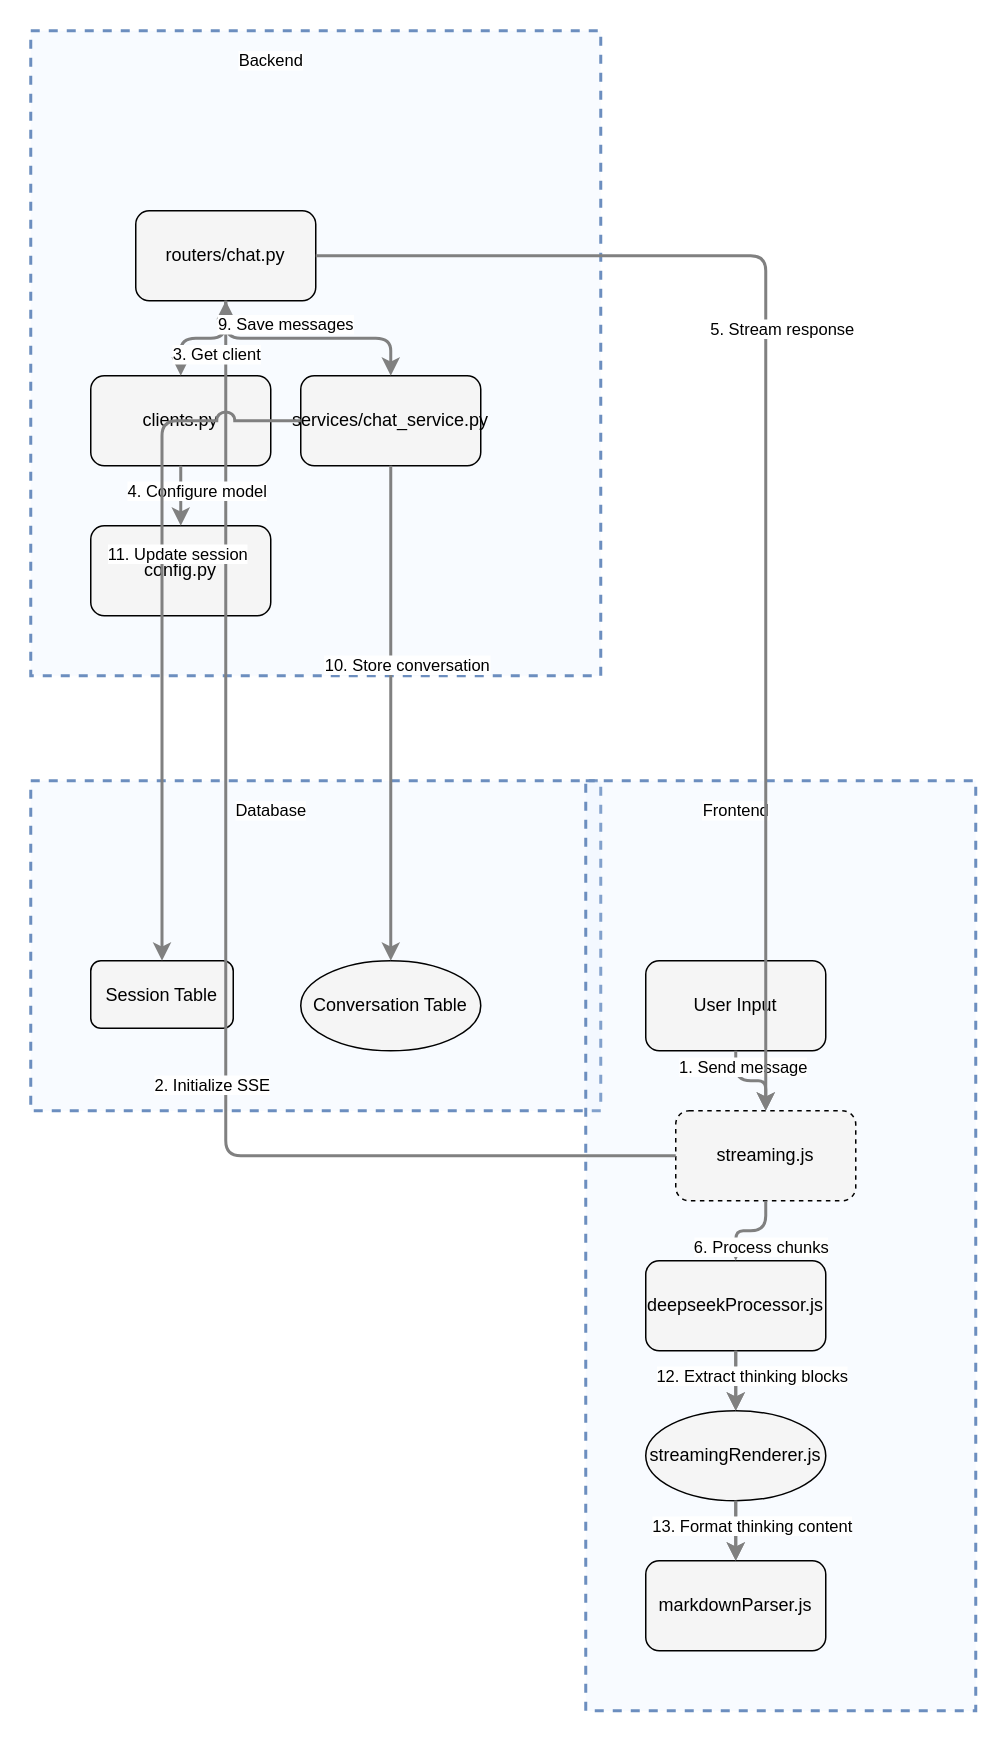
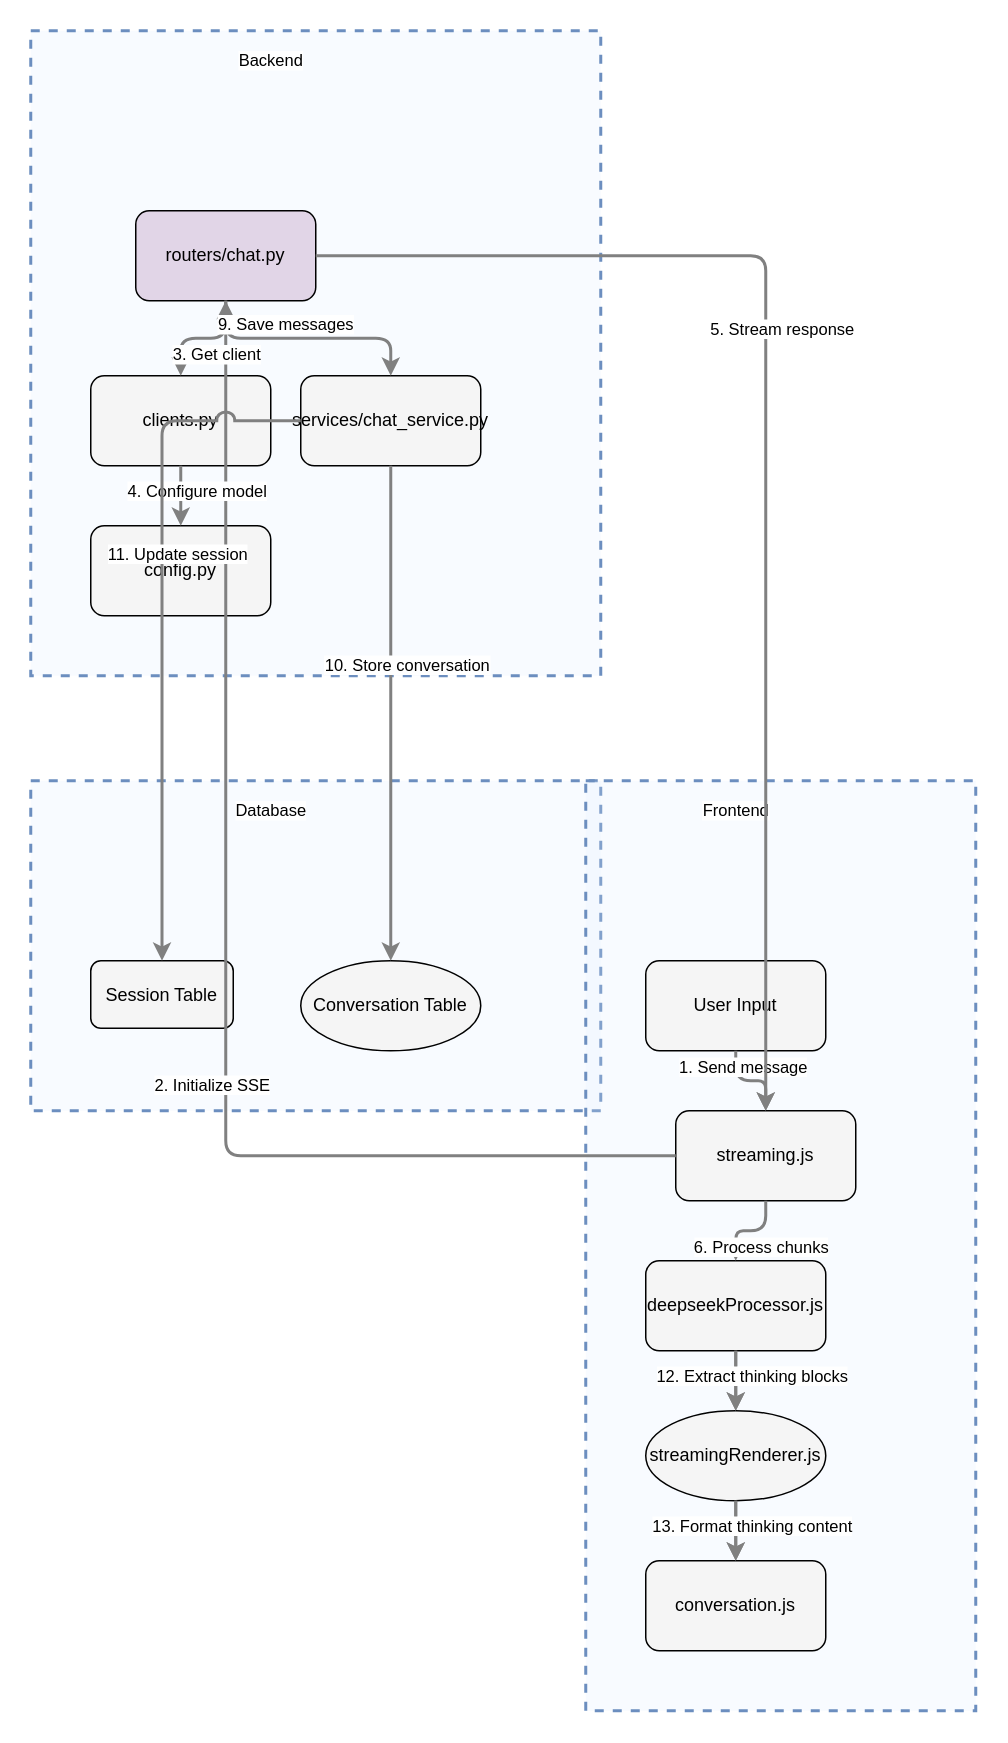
  <mxCell id="0" />
  <mxCell id="1" parent="0" />
  <mxCell id="2" value="" style="html=1;whiteSpace=wrap;container=1;fillColor=#dae8fc;strokeColor=#6c8ebf;dashed=1;fillOpacity=20;strokeWidth=2;containerType=none;recursiveResize=0;movable=1;resizable=1;autosize=0;dropTarget=0" vertex="1" parent="1"><mxGeometry x="20" y="520" width="380" height="220" as="geometry" /></mxCell>
  <mxCell id="3" value="Database" style="edgeLabel;html=1;align=center;verticalAlign=middle;resizable=0;labelBackgroundColor=white;spacing=5" vertex="1" parent="1"><mxGeometry x="28" y="528" width="304" height="24" as="geometry" /></mxCell>
  <mxCell id="4" value="" style="html=1;whiteSpace=wrap;container=1;fillColor=#dae8fc;strokeColor=#6c8ebf;dashed=1;fillOpacity=20;strokeWidth=2;containerType=none;recursiveResize=0;movable=1;resizable=1;autosize=0;dropTarget=0" vertex="1" parent="1"><mxGeometry x="20" y="20" width="380" height="430" as="geometry" /></mxCell>
  <mxCell id="5" value="Backend" style="edgeLabel;html=1;align=center;verticalAlign=middle;resizable=0;labelBackgroundColor=white;spacing=5" vertex="1" parent="1"><mxGeometry x="28" y="28" width="304" height="24" as="geometry" /></mxCell>
  <mxCell id="6" value="" style="html=1;whiteSpace=wrap;container=1;fillColor=#dae8fc;strokeColor=#6c8ebf;dashed=1;fillOpacity=20;strokeWidth=2;containerType=none;recursiveResize=0;movable=1;resizable=1;autosize=0;dropTarget=0" vertex="1" parent="1"><mxGeometry x="390" y="520" width="260" height="620" as="geometry" /></mxCell>
  <mxCell id="7" value="Frontend" style="edgeLabel;html=1;align=center;verticalAlign=middle;resizable=0;labelBackgroundColor=white;spacing=5" vertex="1" parent="1"><mxGeometry x="398" y="528" width="184" height="24" as="geometry" /></mxCell>
  <mxCell id="8" value="User Input" style="rounded=1;whiteSpace=wrap;html=1;fillColor=#f5f5f5" vertex="1" parent="6"><mxGeometry x="40" y="120" width="120" height="60" as="geometry" /></mxCell>
- <mxCell id="9" value="streaming.js" style="rounded=1;whiteSpace=wrap;html=1;fillColor=#f5f5f5;dashed=1;" vertex="1" parent="6"><mxGeometry x="60" y="220" width="120" height="60" as="geometry" /></mxCell>
+ <mxCell id="9" value="streaming.js" style="rounded=1;whiteSpace=wrap;html=1;fillColor=#f5f5f5" vertex="1" parent="6"><mxGeometry x="60" y="220" width="120" height="60" as="geometry" /></mxCell>
  <mxCell id="10" value="deepseekProcessor.js" style="rounded=1;whiteSpace=wrap;html=1;fillColor=#f5f5f5" vertex="1" parent="6"><mxGeometry x="40" y="320" width="120" height="60" as="geometry" /></mxCell>
  <mxCell id="11" value="streamingRenderer.js" style="ellipse;whiteSpace=wrap;html=1;fillColor=#f5f5f5;" vertex="1" parent="6"><mxGeometry x="40" y="420" width="120" height="60" as="geometry" /></mxCell>
- <mxCell id="12" value="markdownParser.js" style="rounded=1;whiteSpace=wrap;html=1;fillColor=#f5f5f5" vertex="1" parent="6"><mxGeometry x="40" y="520" width="120" height="60" as="geometry" /></mxCell>
- <mxCell id="13" value="routers/chat.py" style="rounded=1;whiteSpace=wrap;html=1;fillColor=#f5f5f5" vertex="1" parent="4"><mxGeometry x="70" y="120" width="120" height="60" as="geometry" /></mxCell>
+ <mxCell id="12" value="conversation.js" style="rounded=1;whiteSpace=wrap;html=1;fillColor=#f5f5f5" vertex="1" parent="6"><mxGeometry x="40" y="520" width="120" height="60" as="geometry" /></mxCell>
+ <mxCell id="13" value="routers/chat.py" style="rounded=1;whiteSpace=wrap;html=1;fillColor=#e1d5e7;" vertex="1" parent="4"><mxGeometry x="70" y="120" width="120" height="60" as="geometry" /></mxCell>
  <mxCell id="14" value="services/chat_service.py" style="rounded=1;whiteSpace=wrap;html=1;fillColor=#f5f5f5" vertex="1" parent="4"><mxGeometry x="180" y="230" width="120" height="60" as="geometry" /></mxCell>
  <mxCell id="15" value="clients.py" style="rounded=1;whiteSpace=wrap;html=1;fillColor=#f5f5f5" vertex="1" parent="4"><mxGeometry x="40" y="230" width="120" height="60" as="geometry" /></mxCell>
  <mxCell id="16" value="config.py" style="rounded=1;whiteSpace=wrap;html=1;fillColor=#f5f5f5" vertex="1" parent="4"><mxGeometry x="40" y="330" width="120" height="60" as="geometry" /></mxCell>
  <mxCell id="17" value="Session Table" style="rounded=1;whiteSpace=wrap;html=1;fillColor=#f5f5f5" vertex="1" parent="2"><mxGeometry x="40" y="120" width="95" height="45" as="geometry" /></mxCell>
  <mxCell id="18" value="Conversation Table" style="ellipse;whiteSpace=wrap;html=1;fillColor=#f5f5f5;" vertex="1" parent="2"><mxGeometry x="180" y="120" width="120" height="60" as="geometry" /></mxCell>
  <mxCell id="19" style="edgeStyle=orthogonalEdgeStyle;rounded=1;orthogonalLoop=1;jettySize=auto;html=1;strokeColor=#808080;strokeWidth=2;jumpStyle=arc;jumpSize=10;spacing=15;labelBackgroundColor=white;labelBorderColor=none" edge="1" parent="1" source="8" target="9"><mxGeometry relative="1" as="geometry" /></mxCell>
  <mxCell id="20" value="1. Send message" style="edgeLabel;html=1;align=center;verticalAlign=middle;resizable=0;points=[];" vertex="1" connectable="0" parent="19"><mxGeometry x="-0.2" y="10" relative="1" as="geometry"><mxPoint as="offset" /></mxGeometry></mxCell>
  <mxCell id="21" style="edgeStyle=orthogonalEdgeStyle;rounded=1;orthogonalLoop=1;jettySize=auto;html=1;strokeColor=#808080;strokeWidth=2;jumpStyle=arc;jumpSize=10;spacing=15;labelBackgroundColor=white;labelBorderColor=none" edge="1" parent="1" source="9" target="13"><mxGeometry relative="1" as="geometry" /></mxCell>
  <mxCell id="22" value="2. Initialize SSE" style="edgeLabel;html=1;align=center;verticalAlign=middle;resizable=0;points=[];" vertex="1" connectable="0" parent="21"><mxGeometry x="-0.2" y="10" relative="1" as="geometry"><mxPoint as="offset" /></mxGeometry></mxCell>
  <mxCell id="23" style="edgeStyle=orthogonalEdgeStyle;rounded=1;orthogonalLoop=1;jettySize=auto;html=1;strokeColor=#808080;strokeWidth=2;jumpStyle=arc;jumpSize=10;spacing=15;labelBackgroundColor=white;labelBorderColor=none" edge="1" parent="1" source="13" target="15"><mxGeometry relative="1" as="geometry" /></mxCell>
  <mxCell id="24" value="3. Get client" style="edgeLabel;html=1;align=center;verticalAlign=middle;resizable=0;points=[];" vertex="1" connectable="0" parent="23"><mxGeometry x="-0.2" y="10" relative="1" as="geometry"><mxPoint as="offset" /></mxGeometry></mxCell>
  <mxCell id="25" style="edgeStyle=orthogonalEdgeStyle;rounded=1;orthogonalLoop=1;jettySize=auto;html=1;strokeColor=#808080;strokeWidth=2;jumpStyle=arc;jumpSize=10;spacing=15;labelBackgroundColor=white;labelBorderColor=none" edge="1" parent="1" source="15" target="16"><mxGeometry relative="1" as="geometry" /></mxCell>
  <mxCell id="26" value="4. Configure model" style="edgeLabel;html=1;align=center;verticalAlign=middle;resizable=0;points=[];" vertex="1" connectable="0" parent="25"><mxGeometry x="-0.2" y="10" relative="1" as="geometry"><mxPoint as="offset" /></mxGeometry></mxCell>
  <mxCell id="27" style="edgeStyle=orthogonalEdgeStyle;rounded=1;orthogonalLoop=1;jettySize=auto;html=1;strokeColor=#808080;strokeWidth=2;jumpStyle=arc;jumpSize=10;spacing=15;labelBackgroundColor=white;labelBorderColor=none" edge="1" parent="1" source="13" target="9"><mxGeometry relative="1" as="geometry" /></mxCell>
  <mxCell id="28" value="5. Stream response" style="edgeLabel;html=1;align=center;verticalAlign=middle;resizable=0;points=[];" vertex="1" connectable="0" parent="27"><mxGeometry x="-0.2" y="10" relative="1" as="geometry"><mxPoint as="offset" /></mxGeometry></mxCell>
  <mxCell id="29" style="edgeStyle=orthogonalEdgeStyle;rounded=1;orthogonalLoop=1;jettySize=auto;html=1;strokeColor=#808080;strokeWidth=2;jumpStyle=arc;jumpSize=10;spacing=15;labelBackgroundColor=white;labelBorderColor=none" edge="1" parent="1" source="9" target="10"><mxGeometry relative="1" as="geometry" /></mxCell>
  <mxCell id="30" value="6. Process chunks" style="edgeLabel;html=1;align=center;verticalAlign=middle;resizable=0;points=[];" vertex="1" connectable="0" parent="29"><mxGeometry x="-0.2" y="10" relative="1" as="geometry"><mxPoint as="offset" /></mxGeometry></mxCell>
  <mxCell id="31" style="edgeStyle=orthogonalEdgeStyle;rounded=1;orthogonalLoop=1;jettySize=auto;html=1;strokeColor=#808080;strokeWidth=2;jumpStyle=arc;jumpSize=10;spacing=15;labelBackgroundColor=white;labelBorderColor=none" edge="1" parent="1" source="10" target="11"><mxGeometry relative="1" as="geometry" /></mxCell>
  <mxCell id="32" value="7. Render content" style="edgeLabel;html=1;align=center;verticalAlign=middle;resizable=0;points=[];" vertex="1" connectable="0" parent="31"><mxGeometry x="-0.2" y="10" relative="1" as="geometry"><mxPoint as="offset" /></mxGeometry></mxCell>
  <mxCell id="33" style="edgeStyle=orthogonalEdgeStyle;rounded=1;orthogonalLoop=1;jettySize=auto;html=1;strokeColor=#808080;strokeWidth=2;jumpStyle=arc;jumpSize=10;spacing=15;labelBackgroundColor=white;labelBorderColor=none" edge="1" parent="1" source="11" target="12"><mxGeometry relative="1" as="geometry" /></mxCell>
  <mxCell id="34" value="8. Parse markdown" style="edgeLabel;html=1;align=center;verticalAlign=middle;resizable=0;points=[];" vertex="1" connectable="0" parent="33"><mxGeometry x="-0.2" y="10" relative="1" as="geometry"><mxPoint as="offset" /></mxGeometry></mxCell>
  <mxCell id="35" style="edgeStyle=orthogonalEdgeStyle;rounded=1;orthogonalLoop=1;jettySize=auto;html=1;strokeColor=#808080;strokeWidth=2;jumpStyle=arc;jumpSize=10;spacing=15;labelBackgroundColor=white;labelBorderColor=none" edge="1" parent="1" source="13" target="14"><mxGeometry relative="1" as="geometry" /></mxCell>
  <mxCell id="36" value="9. Save messages" style="edgeLabel;html=1;align=center;verticalAlign=middle;resizable=0;points=[];" vertex="1" connectable="0" parent="35"><mxGeometry x="-0.2" y="10" relative="1" as="geometry"><mxPoint as="offset" /></mxGeometry></mxCell>
  <mxCell id="37" style="edgeStyle=orthogonalEdgeStyle;rounded=1;orthogonalLoop=1;jettySize=auto;html=1;strokeColor=#808080;strokeWidth=2;jumpStyle=arc;jumpSize=10;spacing=15;labelBackgroundColor=white;labelBorderColor=none" edge="1" parent="1" source="14" target="18"><mxGeometry relative="1" as="geometry" /></mxCell>
  <mxCell id="38" value="10. Store conversation" style="edgeLabel;html=1;align=center;verticalAlign=middle;resizable=0;points=[];" vertex="1" connectable="0" parent="37"><mxGeometry x="-0.2" y="10" relative="1" as="geometry"><mxPoint as="offset" /></mxGeometry></mxCell>
  <mxCell id="39" style="edgeStyle=orthogonalEdgeStyle;rounded=1;orthogonalLoop=1;jettySize=auto;html=1;strokeColor=#808080;strokeWidth=2;jumpStyle=arc;jumpSize=10;spacing=15;labelBackgroundColor=white;labelBorderColor=none" edge="1" parent="1" source="14" target="17"><mxGeometry relative="1" as="geometry" /></mxCell>
  <mxCell id="40" value="11. Update session" style="edgeLabel;html=1;align=center;verticalAlign=middle;resizable=0;points=[];" vertex="1" connectable="0" parent="39"><mxGeometry x="-0.2" y="10" relative="1" as="geometry"><mxPoint as="offset" /></mxGeometry></mxCell>
  <mxCell id="41" style="edgeStyle=orthogonalEdgeStyle;rounded=1;orthogonalLoop=1;jettySize=auto;html=1;strokeColor=#808080;strokeWidth=2;jumpStyle=arc;jumpSize=10;spacing=15;labelBackgroundColor=white;labelBorderColor=none" edge="1" parent="1" source="10" target="11"><mxGeometry relative="1" as="geometry" /></mxCell>
  <mxCell id="42" value="12. Extract thinking blocks" style="edgeLabel;html=1;align=center;verticalAlign=middle;resizable=0;points=[];" vertex="1" connectable="0" parent="41"><mxGeometry x="-0.2" y="10" relative="1" as="geometry"><mxPoint as="offset" /></mxGeometry></mxCell>
  <mxCell id="43" style="edgeStyle=orthogonalEdgeStyle;rounded=1;orthogonalLoop=1;jettySize=auto;html=1;strokeColor=#808080;strokeWidth=2;jumpStyle=arc;jumpSize=10;spacing=15;labelBackgroundColor=white;labelBorderColor=none" edge="1" parent="1" source="11" target="12"><mxGeometry relative="1" as="geometry" /></mxCell>
  <mxCell id="44" value="13. Format thinking content" style="edgeLabel;html=1;align=center;verticalAlign=middle;resizable=0;points=[];" vertex="1" connectable="0" parent="43"><mxGeometry x="-0.2" y="10" relative="1" as="geometry"><mxPoint as="offset" /></mxGeometry></mxCell>
